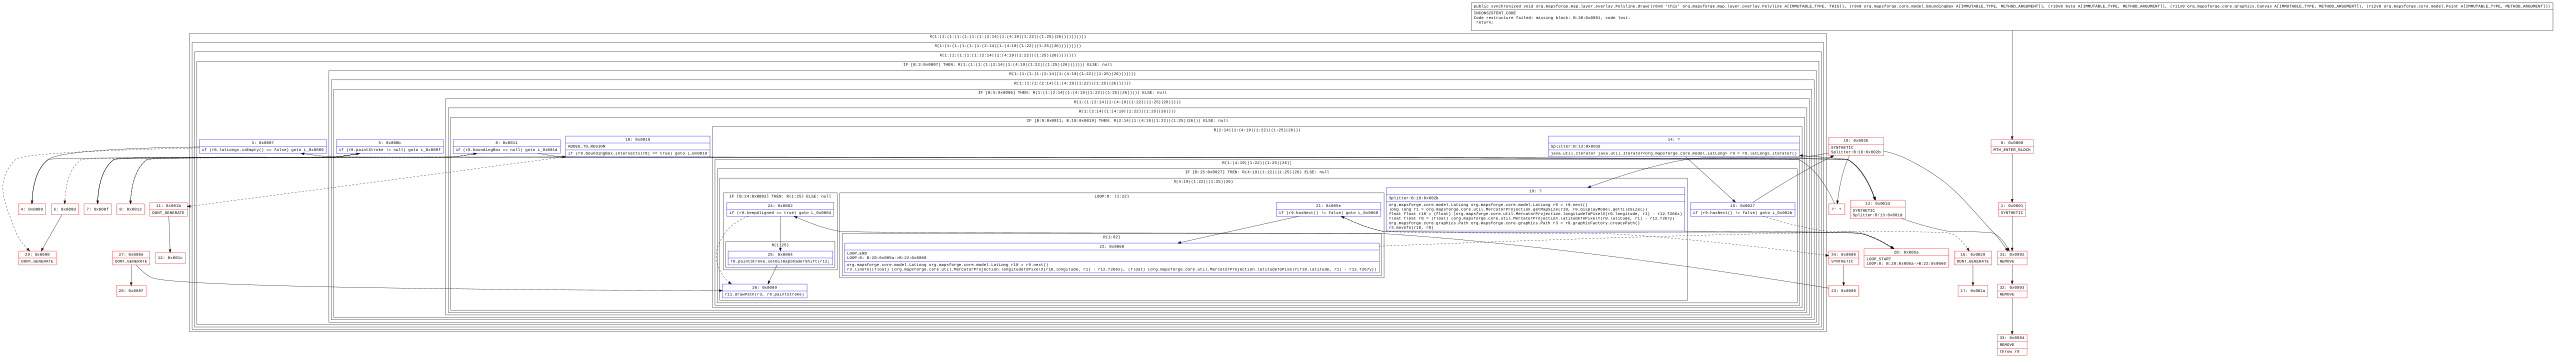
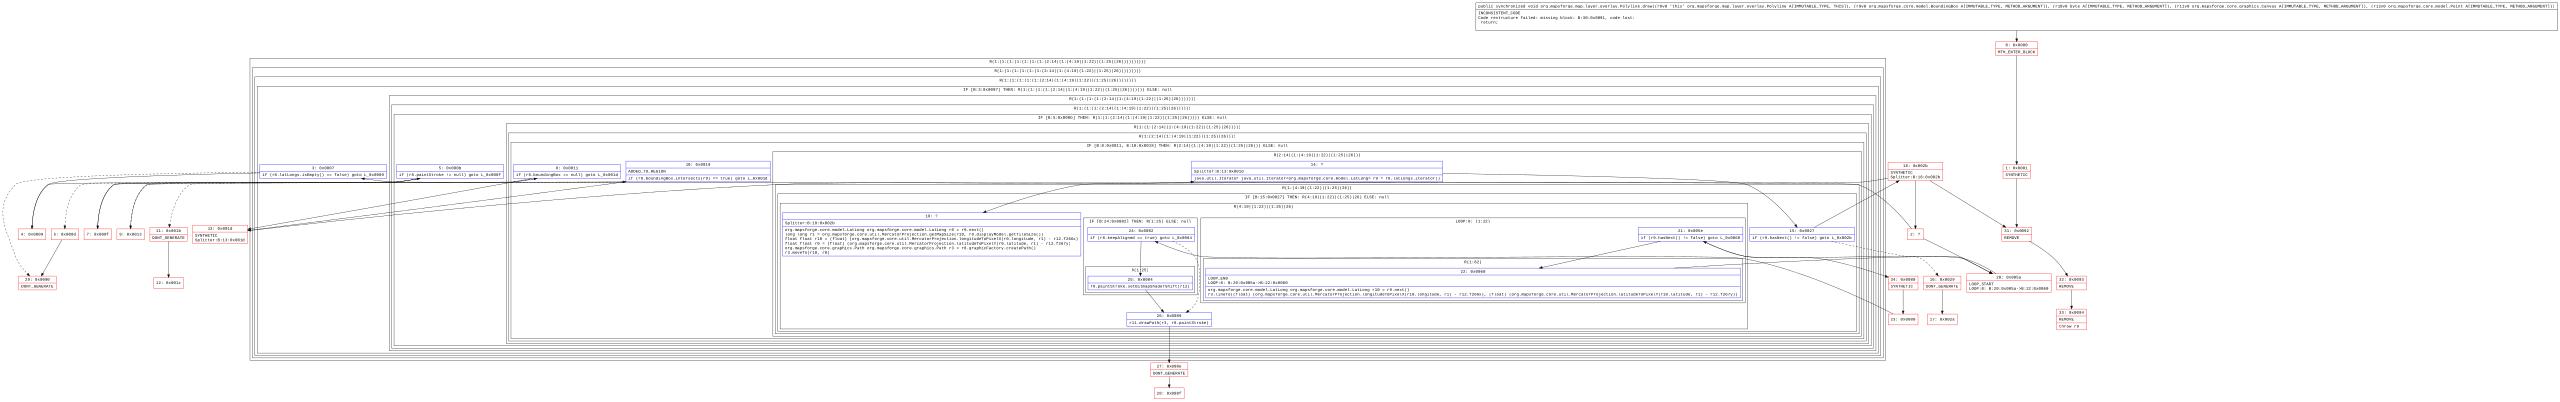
  digraph {
    fontname="Liberation Mono"
    node [color=red fontname="Liberation Mono" shape=record]
    edge [fontname="Liberation Mono"]
    n1 [color=blue label="{22\:\ 0x0060|LOOP_END\lLOOP:0: B:20:0x005a\-\>B:22:0x0060\l|org.mapsforge.core.model.LatLong org.mapsforge.core.model.LatLong r10 = r9.next()\lr3.lineTo((float) (org.mapsforge.core.util.MercatorProjection.longitudeToPixelX(r10.longitude, r1) \- r12.f266x), (float) (org.mapsforge.core.util.MercatorProjection.latitudeToPixelY(r10.latitude, r1) \- r12.f267y))\l}"]
    n2 [color=blue label="{21\:\ 0x005e|if (r9.hasNext() != false) goto L_0x0060\l}"]
    n3 [color=blue label="{25\:\ 0x0084|r8.paintStroke.setBitmapShaderShift(r12)\l}"]
    n4 [color=blue label="{24\:\ 0x0082|if (r8.keepAligned == true) goto L_0x0084\l}"]
    n5 [color=blue label="{19\:\ ?|Splitter:B:18:0x002b\l|org.mapsforge.core.model.LatLong org.mapsforge.core.model.LatLong r0 = r9.next()\llong long r1 = org.mapsforge.core.util.MercatorProjection.getMapSize(r10, r8.displayModel.getTileSize())\lfloat float r10 = (float) (org.mapsforge.core.util.MercatorProjection.longitudeToPixelX(r0.longitude, r1) \- r12.f266x)\lfloat float r0 = (float) (org.mapsforge.core.util.MercatorProjection.latitudeToPixelY(r0.latitude, r1) \- r12.f267y)\lorg.mapsforge.core.graphics.Path org.mapsforge.core.graphics.Path r3 = r8.graphicFactory.createPath()\lr3.moveTo(r10, r0)\l}"]
    n6 [color=blue label="{26\:\ 0x0089|r11.drawPath(r3, r8.paintStroke)\l}"]
    n7 [color=blue label="{15\:\ 0x0027|if (r9.hasNext() != false) goto L_0x002b\l}"]
    n8 [color=blue label="{14\:\ ?|Splitter:B:13:0x001d\l|java.util.Iterator java.util.Iterator\<org.mapsforge.core.model.LatLong\> r9 = r8.latLongs.iterator()\l}"]
    n9 [color=blue label="{8\:\ 0x0011|if (r8.boundingBox == null) goto L_0x001d\l}"]
    n10 [color=blue label="{10\:\ 0x0019|ADDED_TO_REGION\l|if (r8.boundingBox.intersects(r9) == true) goto L_0x001d\l}"]
    n11 [color=blue label="{5\:\ 0x000b|if (r8.paintStroke != null) goto L_0x000f\l}"]
    n12 [color=blue label="{3\:\ 0x0007|if (r8.latLongs.isEmpty() == false) goto L_0x0009\l}"]
    n13 [label="{20\:\ 0x005a|LOOP_START\lLOOP:0: B:20:0x005a\-\>B:22:0x0060\l}"]
    n14 [label="{34\:\ 0x0080|SYNTHETIC\l}"]
    n15 [label="{27\:\ 0x008e|DONT_GENERATE\l}"]
    n16 [label="{16\:\ 0x0029|DONT_GENERATE\l}"]
    n17 [label="{18\:\ 0x002b|SYNTHETIC\lSplitter:B:18:0x002b\l}"]
    n18 [label="{9\:\ 0x0013}"]
    n19 [label="{13\:\ 0x001d|SYNTHETIC\lSplitter:B:13:0x001d\l}"]
    n20 [label="{11\:\ 0x001b|DONT_GENERATE\l}"]
    n21 [label="{6\:\ 0x000d}"]
    n22 [label="{7\:\ 0x000f}"]
    n23 [label="{4\:\ 0x0009}"]
    n24 [label="{29\:\ 0x0090|DONT_GENERATE\l}"]
    n25 [label="{31\:\ 0x0092|REMOVE\l}"]
    n26 [label="{12\:\ 0x001c}"]
    n27 [label="{17\:\ 0x002a}"]
    n28 [label="{2\:\ ?}"]
    n29 [label="{23\:\ 0x0080}"]
    n30 [label="{28\:\ 0x008f}"]
    n31 [label="{0\:\ 0x0000|MTH_ENTER_BLOCK\l}"]
    n32 [label="{1\:\ 0x0001|SYNTHETIC\l}"]
    n33 [label="{32\:\ 0x0093|REMOVE\l}"]
    n34 [label="{33\:\ 0x0094|REMOVE\l|throw r9\l}"]
    n35 [label="{public synchronized void org.mapsforge.map.layer.overlay.Polyline.draw((r8v0 'this' org.mapsforge.map.layer.overlay.Polyline A[IMMUTABLE_TYPE, THIS]), (r9v0 org.mapsforge.core.model.BoundingBox A[IMMUTABLE_TYPE, METHOD_ARGUMENT]), (r10v0 byte A[IMMUTABLE_TYPE, METHOD_ARGUMENT]), (r11v0 org.mapsforge.core.graphics.Canvas A[IMMUTABLE_TYPE, METHOD_ARGUMENT]), (r12v0 org.mapsforge.core.model.Point A[IMMUTABLE_TYPE, METHOD_ARGUMENT]))  | INCONSISTENT_CODE\lCode restructure failed: missing block: B:30:0x0091, code lost:\l    return;\l\l}" color=""]
    subgraph cluster_1 {
      label="R(1:(1:(1:(1:(1:(1:(1:(2:14|(1:(4:19|(1:22)|(1:25)|26))))))))))"
      subgraph cluster_2 {
        label="R(1:(1:(1:(1:(1:(1:(2:14|(1:(4:19|(1:22)|(1:25)|26)))))))))"
        subgraph cluster_3 {
          label="R(1:(1:(1:(1:(1:(2:14|(1:(4:19|(1:22)|(1:25)|26))))))))"
          subgraph cluster_4 {
            label="IF [B:3:0x0007] THEN: R(1:(1:(1:(1:(2:14|(1:(4:19|(1:22)|(1:25)|26))))))) ELSE: null"
            n12
            subgraph cluster_5 {
              label="R(1:(1:(1:(1:(2:14|(1:(4:19|(1:22)|(1:25)|26)))))))"
              subgraph cluster_6 {
                label="R(1:(1:(1:(2:14|(1:(4:19|(1:22)|(1:25)|26))))))"
                subgraph cluster_7 {
                  label="IF [B:5:0x000b] THEN: R(1:(1:(2:14|(1:(4:19|(1:22)|(1:25)|26))))) ELSE: null"
                  n11
                  subgraph cluster_8 {
                    label="R(1:(1:(2:14|(1:(4:19|(1:22)|(1:25)|26)))))"
                    subgraph cluster_9 {
                      label="R(1:(2:14|(1:(4:19|(1:22)|(1:25)|26))))"
                      subgraph cluster_10 {
                        label="IF [B:8:0x0011, B:10:0x0019] THEN: R(2:14|(1:(4:19|(1:22)|(1:25)|26))) ELSE: null"
                        n9
                        n10
                        subgraph cluster_11 {
                          label="R(2:14|(1:(4:19|(1:22)|(1:25)|26)))"
                          n8
                          subgraph cluster_12 {
                            label="R(1:(4:19|(1:22)|(1:25)|26))"
                            subgraph cluster_13 {
                              label="IF [B:15:0x0027] THEN: R(4:19|(1:22)|(1:25)|26) ELSE: null"
                              n7
                              subgraph cluster_14 {
                                label="R(4:19|(1:22)|(1:25)|26)"
                                n5
                                n6
                                subgraph cluster_15 {
                                  label="LOOP:0: (1:22)"
                                  n2
                                  subgraph cluster_16 {
                                    label="R(1:82)"
                                    n1
                                  }
                                }
                                subgraph cluster_17 {
                                  label="IF [B:24:0x0082] THEN: R(1:25) ELSE: null"
                                  n4
                                  subgraph cluster_18 {
                                    label="R(1:25)"
                                    n3
                                  }
                                }
                              }
                            }
                          }
                        }
                      }
                    }
                  }
                }
              }
            }
          }
        }
      }
    }
-   n1 -> n13 [style=dashed]
+   n1 -> n13
    n2 -> n1
-   n2 -> n14 [style=dashed]
+   n2 -> n14 [style=solid]
    n3 -> n6
    n4 -> n3
    n4 -> n6 [style=dashed]
-   n5 -> n13
-   n15 -> n6
+   n28 -> n13
+   n6 -> n15
    n7 -> n16 [style=dashed]
    n7 -> n17
    n8 -> n7
    n9 -> n18 [style=dashed]
    n9 -> n19
    n10 -> n19
    n10 -> n20 [style=dashed]
    n11 -> n21 [style=dashed]
    n11 -> n22
    n12 -> n23
    n12 -> n24 [style=dashed]
    n13 -> n2
    n14 -> n29
    n15 -> n30
    n16 -> n27
    n17 -> n5
    n17 -> n25
    n17 -> n28
    n18 -> n10
    n19 -> n8
-   n19 -> n25
    n20 -> n26
    n21 -> n24
    n22 -> n9
    n23 -> n11
    n25 -> n33
    n28 -> n12
    n29 -> n4
    n31 -> n32
    n32 -> n25
    n33 -> n34
    n35 -> n31
  }
